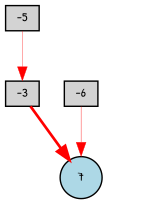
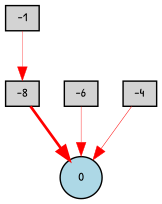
  digraph {
    fontname="Patrick Hand"
    node [fillcolor=lightgray fontname="Patrick Hand" fontsize=9 shape=box style=filled]
    edge [color=red fontname="Patrick Hand" style=solid]
-   -1 [height=0.2 width=0.2 label=-5]
-   -3 [height=0.2 width=0.2]
-   0 [fillcolor=lightblue height=0.2 shape=circle width=0.2 label=7]
+   -1 [height=0.2 width=0.2]
+   -3 [height=0.2 width=0.2 label=-8]
+   0 [fillcolor=lightblue height=0.2 shape=circle width=0.2]
    n4 [height=0.2 label=-6 width=0.2]
+   -4 [height=0.2 width=0.2]
    -1 -> -3 [penwidth=0.23945795205124676]
    -3 -> 0 [penwidth=1.9277964765193802]
    n4 -> 0 [penwidth=0.27120053704006897]
+   -4 -> 0 [penwidth=0.35012841372924397]
  }
